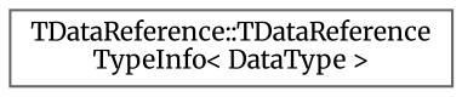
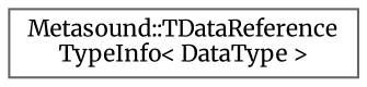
  digraph {
    rankdir=LR
    fontname=Merriweather
-   n1 [color=grey40 fillcolor=white fontname=Merriweather fontsize=10 height=0.2 label="TDataReference::TDataReference\lTypeInfo\< DataType \>" shape=box style=filled width=0.4]
+   n1 [color=grey40 fillcolor=white fontname=Merriweather fontsize=10 height=0.2 label="Metasound::TDataReference\lTypeInfo\< DataType \>" shape=box style=filled width=0.4]
  }
